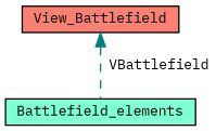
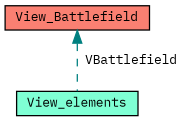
  digraph {
    fontname="IBM Plex Mono"
    node [color=black fontname="IBM Plex Mono" fontsize=10 shape=record style=filled]
-   n1 [fillcolor=aquamarine fontcolor=black height=0.2 label=Battlefield_elements width=0.4]
+   n1 [fillcolor=aquamarine fontcolor=black height=0.2 label=View_elements width=0.4]
    n2 [fillcolor=salmon height=0.2 label=View_Battlefield width=0.4]
    n2 -> n1 [color=teal dir=back fontname="IBM Plex Mono" fontsize=10 label=" VBattlefield" labelfontname=Helvetica labelfontsize=10 style=dashed]
  }
